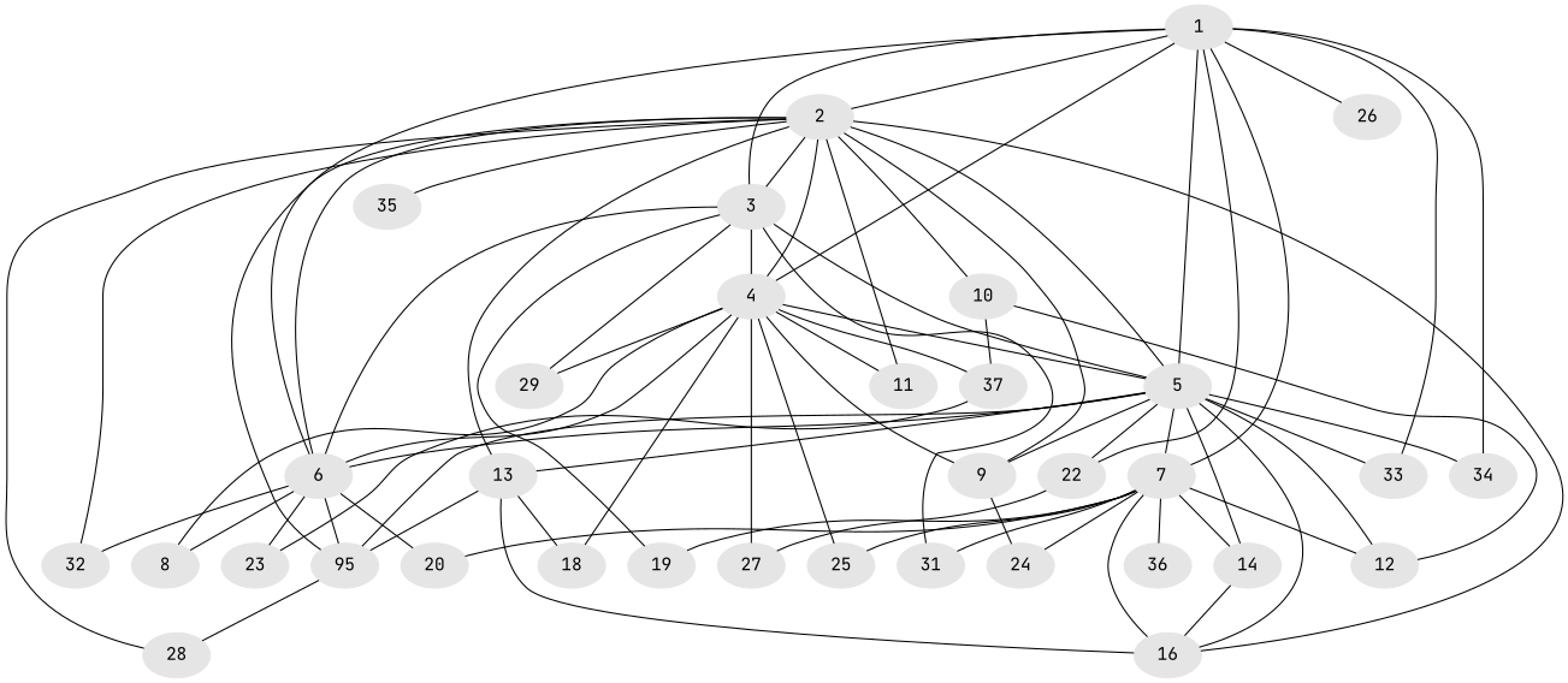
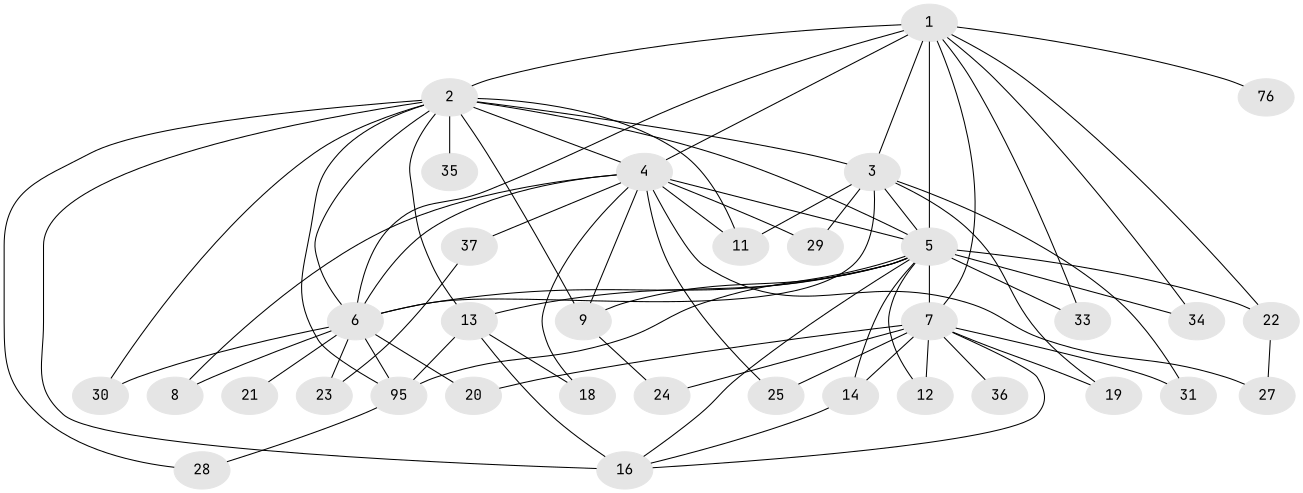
  graph {
    fontname="JetBrains Mono"
    node [color=gray90 fontname="JetBrains Mono" style=filled]
    edge [fontname="JetBrains Mono" weight=1.0]
    1
    2
    3
    4
    5
    6
    7
    22
-   26
+   26 [label=76]
    33
    34
    9
-   10
    11
    13
    n16 [label=95]
    16
    28
-   30 [label=32]
+   30
    35
    19
    29
    31
    8
    n25 [label=37]
    18
    25
    27
    12
    14
    20
+   21
    23
    24
    36
    1 -- 2 [weight=4.0]
    1 -- 3 [weight=4.0]
    1 -- 4 [weight=4.0]
    1 -- 5 [weight=14.0]
    1 -- 6 [weight=2.0]
    1 -- 7
    1 -- 22 [weight=2.0]
    1 -- 26
    1 -- 33
    1 -- 34
    2 -- 3 [weight=4.0]
    2 -- 4 [weight=4.0]
    2 -- 5 [weight=2.0]
    2 -- 6 [weight=2.0]
    2 -- 9
-   2 -- 10
    2 -- 11
    2 -- 13 [weight=3.0]
    2 -- n16 [weight=2.0]
    2 -- 16
    2 -- 28
    2 -- 30
    2 -- 35
-   3 -- 4 [weight=4.0]
+   3 -- 11 [weight=4.0]
    3 -- 5 [weight=3.0]
    3 -- 6 [weight=2.0]
    3 -- 19
    3 -- 29
    3 -- 31
    4 -- 5 [weight=3.0]
    4 -- 6 [weight=3.0]
    4 -- 9 [weight=2.0]
    4 -- 11 [weight=2.0]
    4 -- 29 [weight=2.0]
    4 -- 8
    4 -- n25
    4 -- 18
    4 -- 25
    4 -- 27
    5 -- 6 [weight=3.0]
    5 -- 7 [weight=4.0]
    5 -- 22 [weight=2.0]
    5 -- 33
    5 -- 34 [weight=2.0]
    5 -- 9
    5 -- 13
    5 -- n16
    5 -- 16
    5 -- 12
    5 -- 14 [weight=2.0]
    6 -- n16
    6 -- 30
    6 -- 8
    6 -- 20
+   6 -- 21
    6 -- 23
    7 -- 16
    7 -- 19
    7 -- 31
    7 -- 25
    7 -- 12
    7 -- 14
    7 -- 20
    7 -- 24
    7 -- 36
    22 -- 27
    9 -- 24
-   10 -- n25
-   10 -- 12
    13 -- n16
    13 -- 16 [weight=2.0]
    13 -- 18
    n16 -- 28
    n25 -- 23
    14 -- 16
  }
